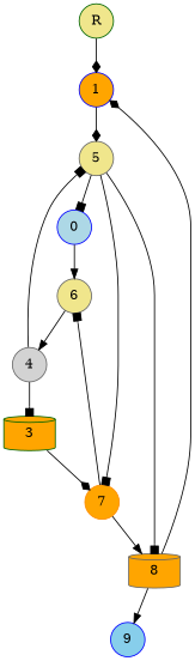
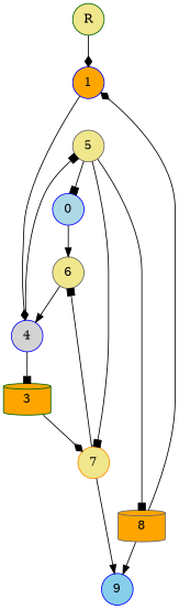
  digraph {
    node [color=gray40 fillcolor=khaki shape=circle style=filled]
    edge [arrowhead=box]
    1 [color=blue fillcolor=orange]
    5
    n3 [color=blue fillcolor=lightblue label=0]
-   7 [color=darkorange fillcolor=orange]
+   7 [color=darkorange]
    8 [fillcolor=orange shape=cylinder]
    6
-   4 [fillcolor=lightgrey]
+   4 [color=blue fillcolor=lightgrey]
    3 [color=darkgreen fillcolor=orange shape=cylinder]
    9 [color=blue fillcolor=skyblue]
    R [color=darkgreen]
-   1 -> 5 [arrowhead=diamond]
+   1 -> 4 [arrowhead=diamond]
    5 -> n3
    5 -> 7
    5 -> 8
    n3 -> 6 [arrowhead=normal]
    7 -> 6
-   7 -> 8 [arrowhead=normal]
+   7 -> 9 [arrowhead=normal]
    8 -> 1 [arrowhead=diamond]
    8 -> 9 [arrowhead=normal]
    6 -> 4 [arrowhead=normal]
    4 -> 5
    4 -> 3
    3 -> 7 [arrowhead=diamond]
    R -> 1 [arrowhead=diamond]
  }
